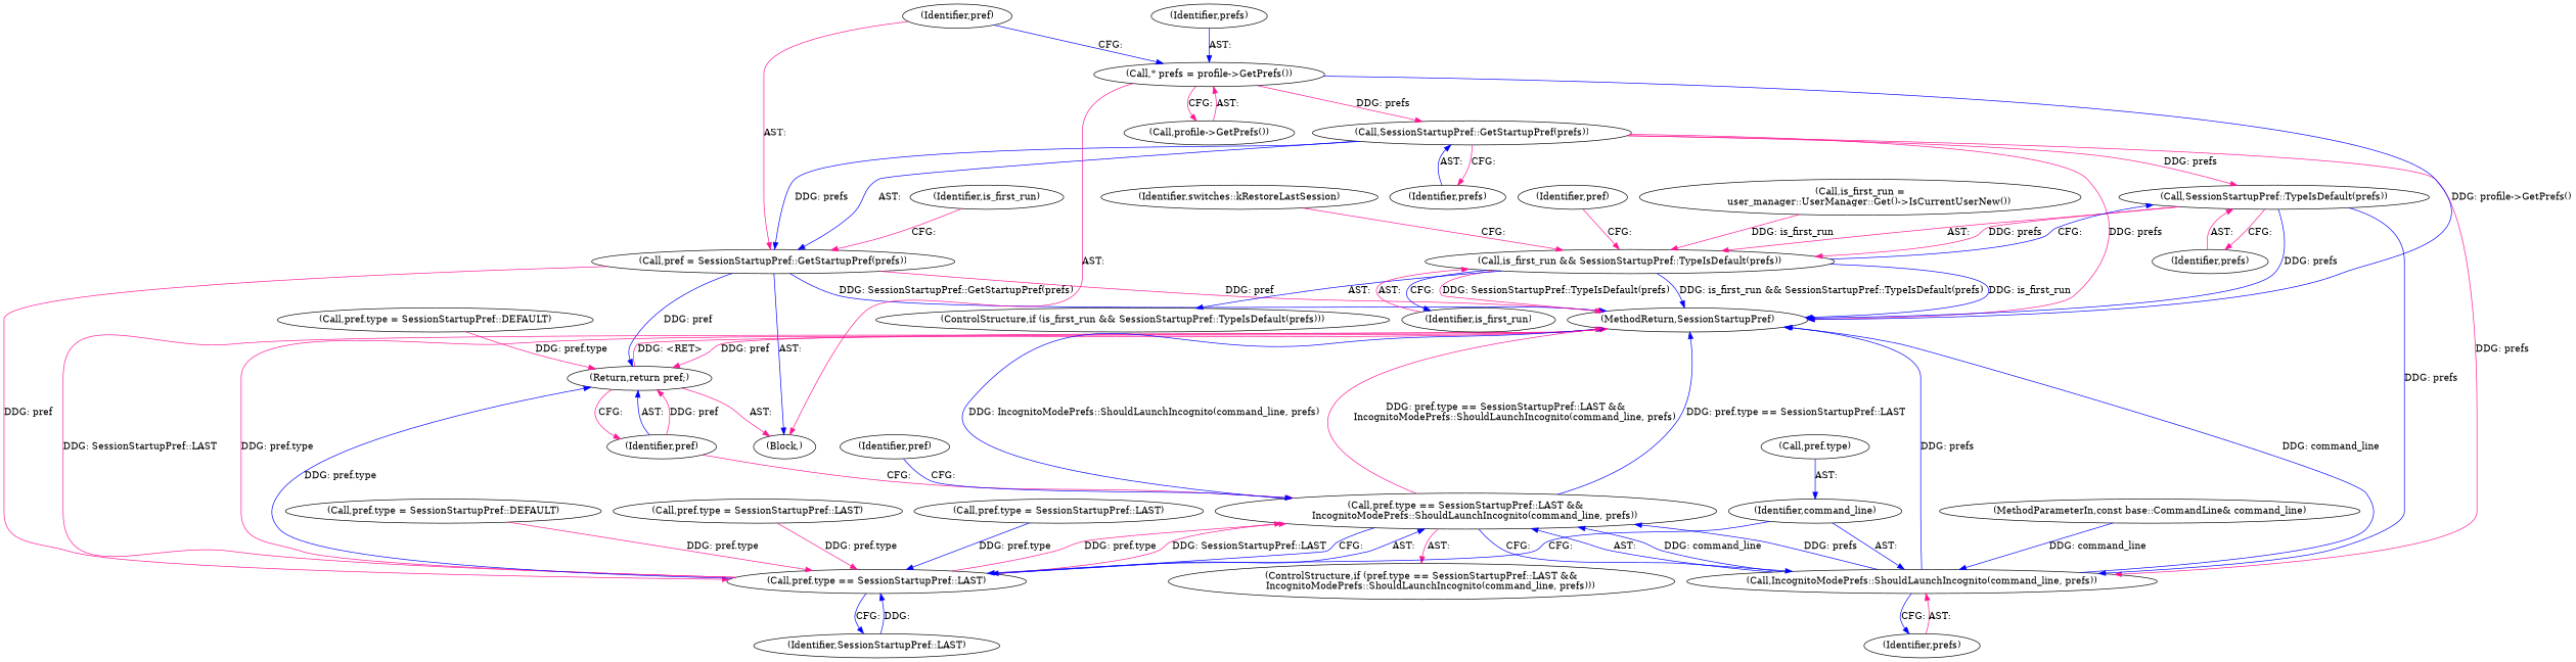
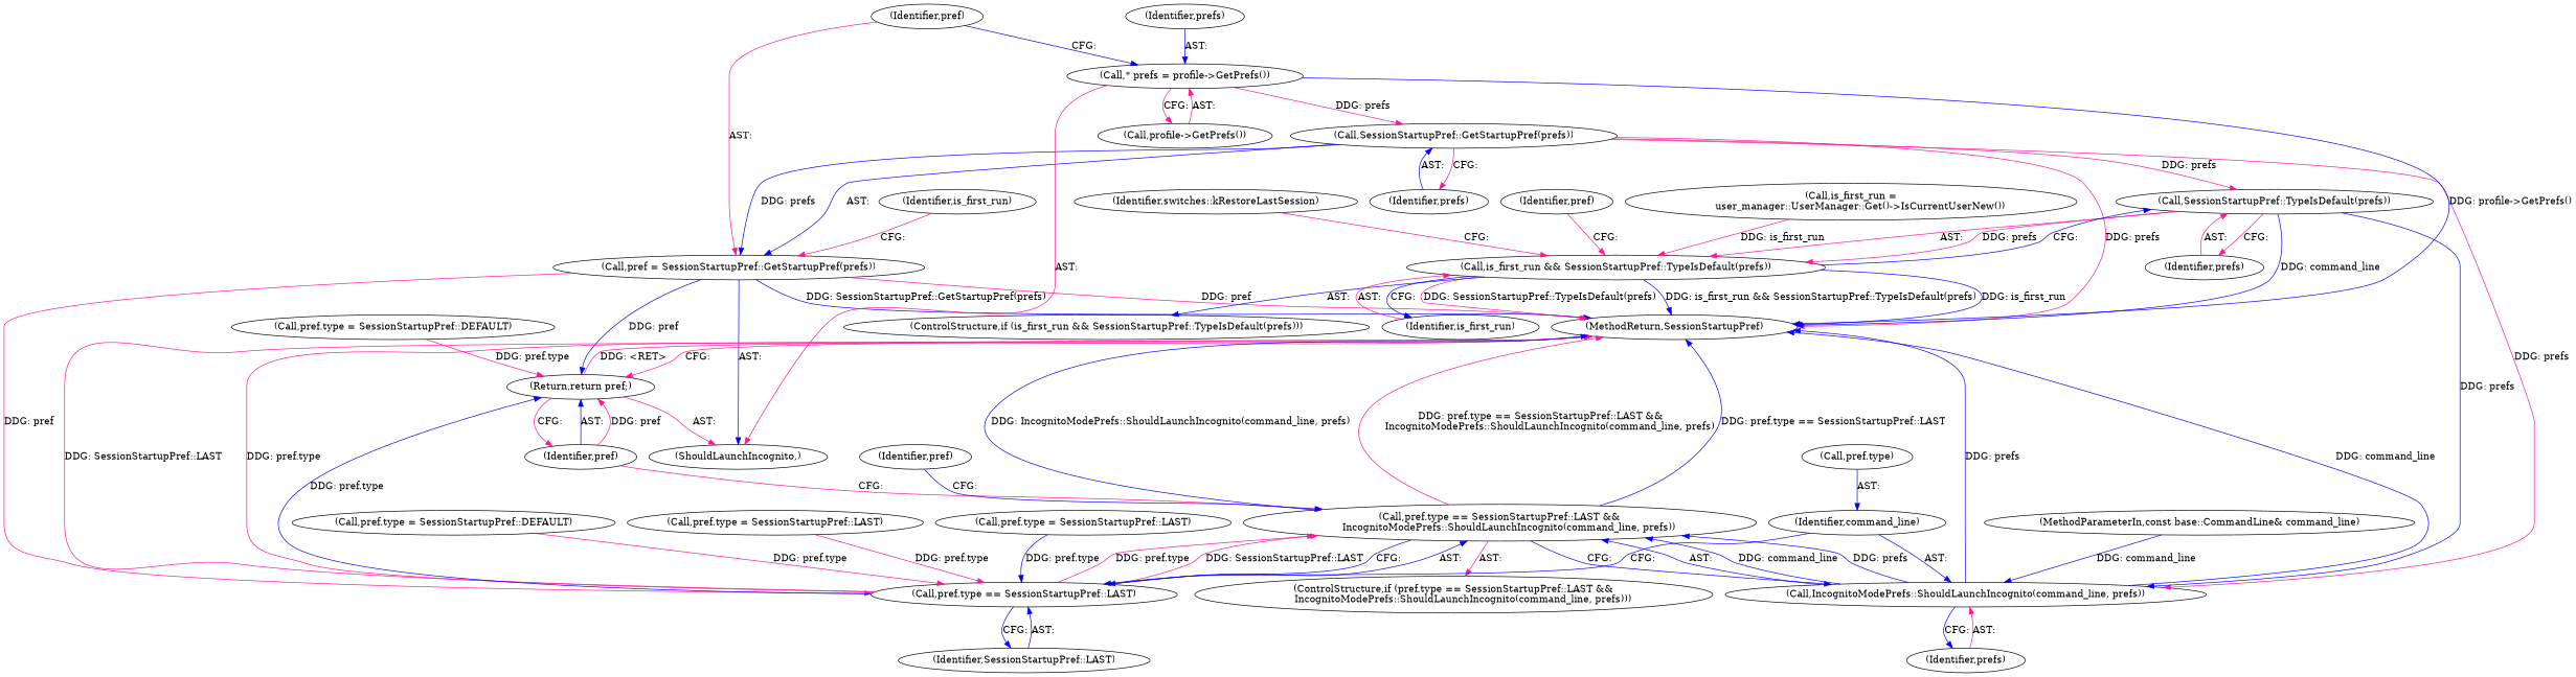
  digraph {
    edge [color=blue]
    n1 [label="(Call,SessionStartupPref::GetStartupPref(prefs))"]
    n2 [label="(Call,pref = SessionStartupPref::GetStartupPref(prefs))"]
    n3 [label="(Call,SessionStartupPref::TypeIsDefault(prefs))"]
    n4 [label="(Call,IncognitoModePrefs::ShouldLaunchIncognito(command_line, prefs))"]
    n5 [label="(Identifier,prefs)"]
    n6 [label="(MethodReturn,SessionStartupPref)"]
-   n7 [label="(Block,)"]
+   n7 [label="(ShouldLaunchIncognito,)"]
    n8 [label="(Call,pref.type == SessionStartupPref::LAST)"]
    n9 [label="(Return,return pref;)"]
    n10 [label="(Call,is_first_run && SessionStartupPref::TypeIsDefault(prefs))"]
    n11 [label="(Identifier,prefs)"]
    n12 [label="(Call,pref.type == SessionStartupPref::LAST &&\n      IncognitoModePrefs::ShouldLaunchIncognito(command_line, prefs))"]
    n13 [label="(Identifier,prefs)"]
    n14 [label="(Call,* prefs = profile->GetPrefs())"]
    n15 [label="(Call,profile->GetPrefs())"]
    n16 [label="(Identifier,SessionStartupPref::LAST)"]
    n17 [label="(Identifier,pref)"]
    n18 [label="(ControlStructure,if (pref.type == SessionStartupPref::LAST &&\n      IncognitoModePrefs::ShouldLaunchIncognito(command_line, prefs)))"]
    n19 [label="(ControlStructure,if (is_first_run && SessionStartupPref::TypeIsDefault(prefs)))"]
    n20 [label="(Identifier,is_first_run)"]
    n21 [label="(Call,pref.type)"]
    n22 [label="(Identifier,command_line)"]
    n23 [label="(MethodParameterIn,const base::CommandLine& command_line)"]
    n24 [label="(Identifier,is_first_run)"]
    n25 [label="(Identifier,switches::kRestoreLastSession)"]
    n26 [label="(Call,pref.type = SessionStartupPref::DEFAULT)"]
    n27 [label="(Identifier,prefs)"]
    n28 [label="(Call,pref.type = SessionStartupPref::DEFAULT)"]
    n29 [label="(Identifier,pref)"]
    n30 [label="(Identifier,pref)"]
    n31 [label="(Identifier,pref)"]
    n32 [label="(Call,is_first_run =\n      user_manager::UserManager::Get()->IsCurrentUserNew())"]
    n33 [label="(Call,pref.type = SessionStartupPref::LAST)"]
    n34 [label="(Call,pref.type = SessionStartupPref::LAST)"]
    n1 -> n2 [label="AST: "]
    n1 -> n2 [label="DDG: prefs"]
    n1 -> n3 [color=deeppink label="DDG: prefs"]
    n1 -> n4 [color=deeppink label="DDG: prefs"]
    n1 -> n5 [color=deeppink label="CFG: "]
    n1 -> n6 [color=deeppink label="DDG: prefs"]
    n2 -> n6 [color=deeppink label="DDG: pref"]
    n2 -> n6 [label="DDG: SessionStartupPref::GetStartupPref(prefs)"]
    n2 -> n7 [label="AST: "]
    n2 -> n8 [color=deeppink label="DDG: pref"]
    n2 -> n9 [label="DDG: pref"]
    n3 -> n4 [label="DDG: prefs"]
-   n3 -> n6 [label="DDG: prefs"]
+   n3 -> n6 [label="DDG: command_line"]
    n3 -> n10 [color=deeppink label="AST: "]
    n3 -> n10 [color=deeppink label="DDG: prefs"]
    n3 -> n11 [color=deeppink label="CFG: "]
    n4 -> n6 [label="DDG: prefs"]
    n4 -> n6 [label="DDG: command_line"]
    n4 -> n12 [label="AST: "]
    n4 -> n12 [label="DDG: command_line"]
    n4 -> n12 [label="DDG: prefs"]
    n4 -> n13 [label="CFG: "]
    n5 -> n1 [label="AST: "]
-   n6 -> n9 [color=deeppink label="DDG: pref"]
+   n6 -> n9 [color=deeppink label="CFG: "]
    n8 -> n6 [color=deeppink label="DDG: SessionStartupPref::LAST"]
    n8 -> n6 [color=deeppink label="DDG: pref.type"]
    n8 -> n9 [label="DDG: pref.type"]
    n8 -> n12 [label="AST: "]
    n8 -> n12 [color=deeppink label="DDG: pref.type"]
    n8 -> n12 [color=deeppink label="DDG: SessionStartupPref::LAST"]
    n8 -> n16 [label="CFG: "]
    n9 -> n6 [color=deeppink label="DDG: <RET>"]
    n9 -> n7 [color=deeppink label="AST: "]
    n9 -> n17 [color=deeppink label="CFG: "]
    n10 -> n3 [label="CFG: "]
    n10 -> n6 [label="DDG: is_first_run && SessionStartupPref::TypeIsDefault(prefs)"]
    n10 -> n6 [label="DDG: is_first_run"]
    n10 -> n6 [color=deeppink label="DDG: SessionStartupPref::TypeIsDefault(prefs)"]
    n10 -> n19 [label="AST: "]
    n10 -> n20 [label="CFG: "]
    n11 -> n3 [color=deeppink label="AST: "]
    n12 -> n4 [label="CFG: "]
    n12 -> n6 [label="DDG: IncognitoModePrefs::ShouldLaunchIncognito(command_line, prefs)"]
    n12 -> n6 [color=deeppink label="DDG: pref.type == SessionStartupPref::LAST &&\n      IncognitoModePrefs::ShouldLaunchIncognito(command_line, prefs)"]
    n12 -> n6 [label="DDG: pref.type == SessionStartupPref::LAST"]
    n12 -> n8 [label="CFG: "]
    n12 -> n18 [color=deeppink label="AST: "]
    n13 -> n4 [color=deeppink label="AST: "]
    n14 -> n1 [color=deeppink label="DDG: prefs"]
    n14 -> n6 [label="DDG: profile->GetPrefs()"]
    n14 -> n7 [color=deeppink label="AST: "]
    n14 -> n15 [color=deeppink label="CFG: "]
    n15 -> n14 [color=deeppink label="AST: "]
-   n16 -> n8 [label="DDG: "]
+   n16 -> n8 [label="AST: "]
    n17 -> n9 [label="AST: "]
    n17 -> n9 [color=deeppink label="DDG: pref"]
    n17 -> n12 [color=deeppink label="CFG: "]
    n20 -> n10 [color=deeppink label="AST: "]
    n21 -> n22 [label="AST: "]
    n22 -> n4 [label="AST: "]
    n22 -> n8 [label="CFG: "]
    n23 -> n4 [label="DDG: command_line"]
    n24 -> n2 [color=deeppink label="CFG: "]
    n25 -> n10 [color=deeppink label="CFG: "]
    n26 -> n9 [color=deeppink label="DDG: pref.type"]
    n27 -> n14 [label="AST: "]
    n28 -> n8 [color=deeppink label="DDG: pref.type"]
    n29 -> n2 [color=deeppink label="AST: "]
    n29 -> n14 [label="CFG: "]
    n30 -> n12 [label="CFG: "]
    n31 -> n10 [color=deeppink label="CFG: "]
    n32 -> n10 [color=deeppink label="DDG: is_first_run"]
    n33 -> n8 [color=deeppink label="DDG: pref.type"]
    n34 -> n8 [label="DDG: pref.type"]
  }
